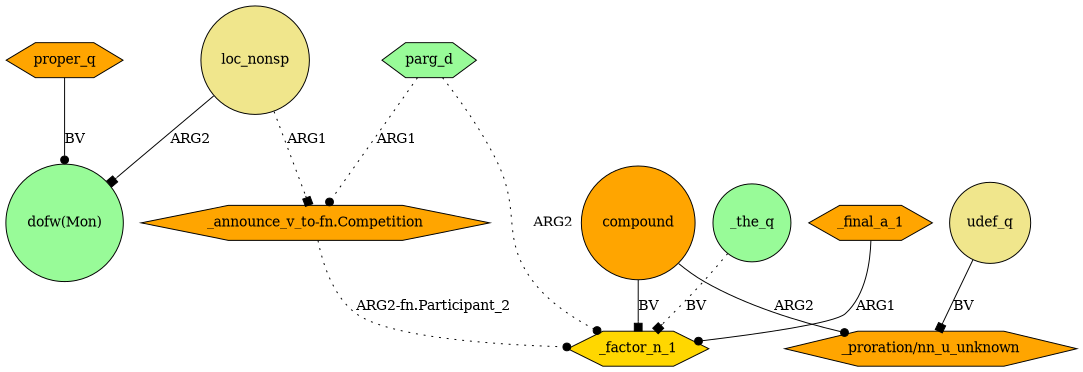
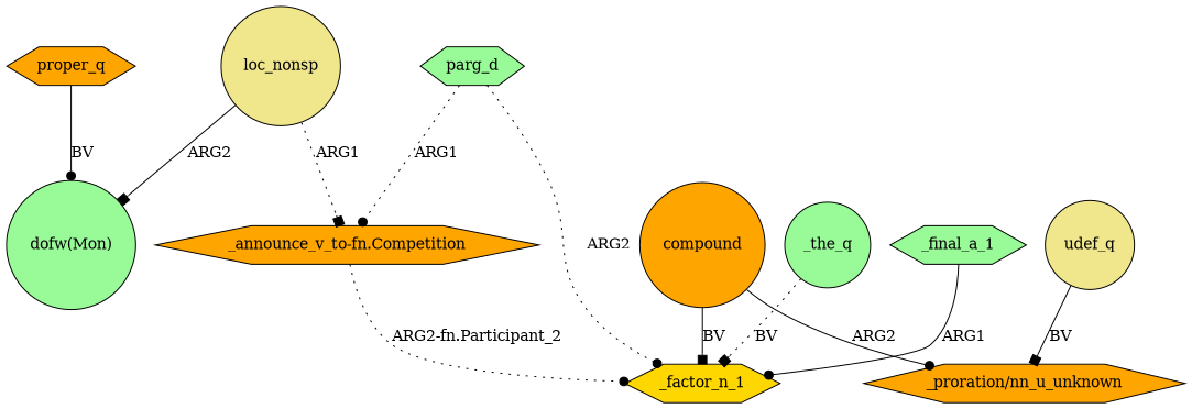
  digraph {
    node [fillcolor=orange shape=hexagon style=filled]
    edge [arrowhead=dot style=solid]
    proper_q
    "dofw(Mon)" [fillcolor=palegreen shape=circle]
    "_announce_v_to-fn.Competition"
    parg_d [fillcolor=palegreen]
    _factor_n_1 [fillcolor=gold]
    compound [shape=circle]
    "_proration/nn_u_unknown"
    loc_nonsp [fillcolor=khaki shape=circle]
    udef_q [fillcolor=khaki shape=circle]
    _the_q [fillcolor=palegreen shape=circle]
-   _final_a_1
+   _final_a_1 [fillcolor=palegreen]
    proper_q -> "dofw(Mon)" [label=BV]
    "_announce_v_to-fn.Competition" -> _factor_n_1 [label="ARG2-fn.Participant_2" style=dotted]
    parg_d -> "_announce_v_to-fn.Competition" [label=ARG1 style=dotted]
    parg_d -> _factor_n_1 [label=ARG2 style=dotted]
    compound -> _factor_n_1 [arrowhead=box label=BV]
    compound -> "_proration/nn_u_unknown" [label=ARG2]
    loc_nonsp -> "dofw(Mon)" [arrowhead=box label=ARG2]
    loc_nonsp -> "_announce_v_to-fn.Competition" [arrowhead=box label=ARG1 style=dotted]
    udef_q -> "_proration/nn_u_unknown" [arrowhead=box label=BV]
    _the_q -> _factor_n_1 [arrowhead=box label=BV style=dotted]
    _final_a_1 -> _factor_n_1 [label=ARG1]
  }
